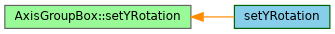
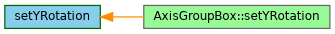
  digraph {
    rankdir=LR
    node [fontname=Helvetica fontsize=10 shape=record style=filled]
    n1 [color=darkgreen fillcolor=skyblue fontcolor=black height=0.2 label=setYRotation width=0.4]
    n2 [color=gray40 fillcolor=palegreen height=0.2 label="AxisGroupBox::setYRotation" width=0.4]
-   n2 -> n1 [color=darkorange dir=back fontname=Helvetica fontsize=10 labelfontname=Helvetica labelfontsize=10 style=solid]
+   n1 -> n2 [color=darkorange dir=back fontname=Helvetica fontsize=10 labelfontname=Helvetica labelfontsize=10 style=solid]
  }
